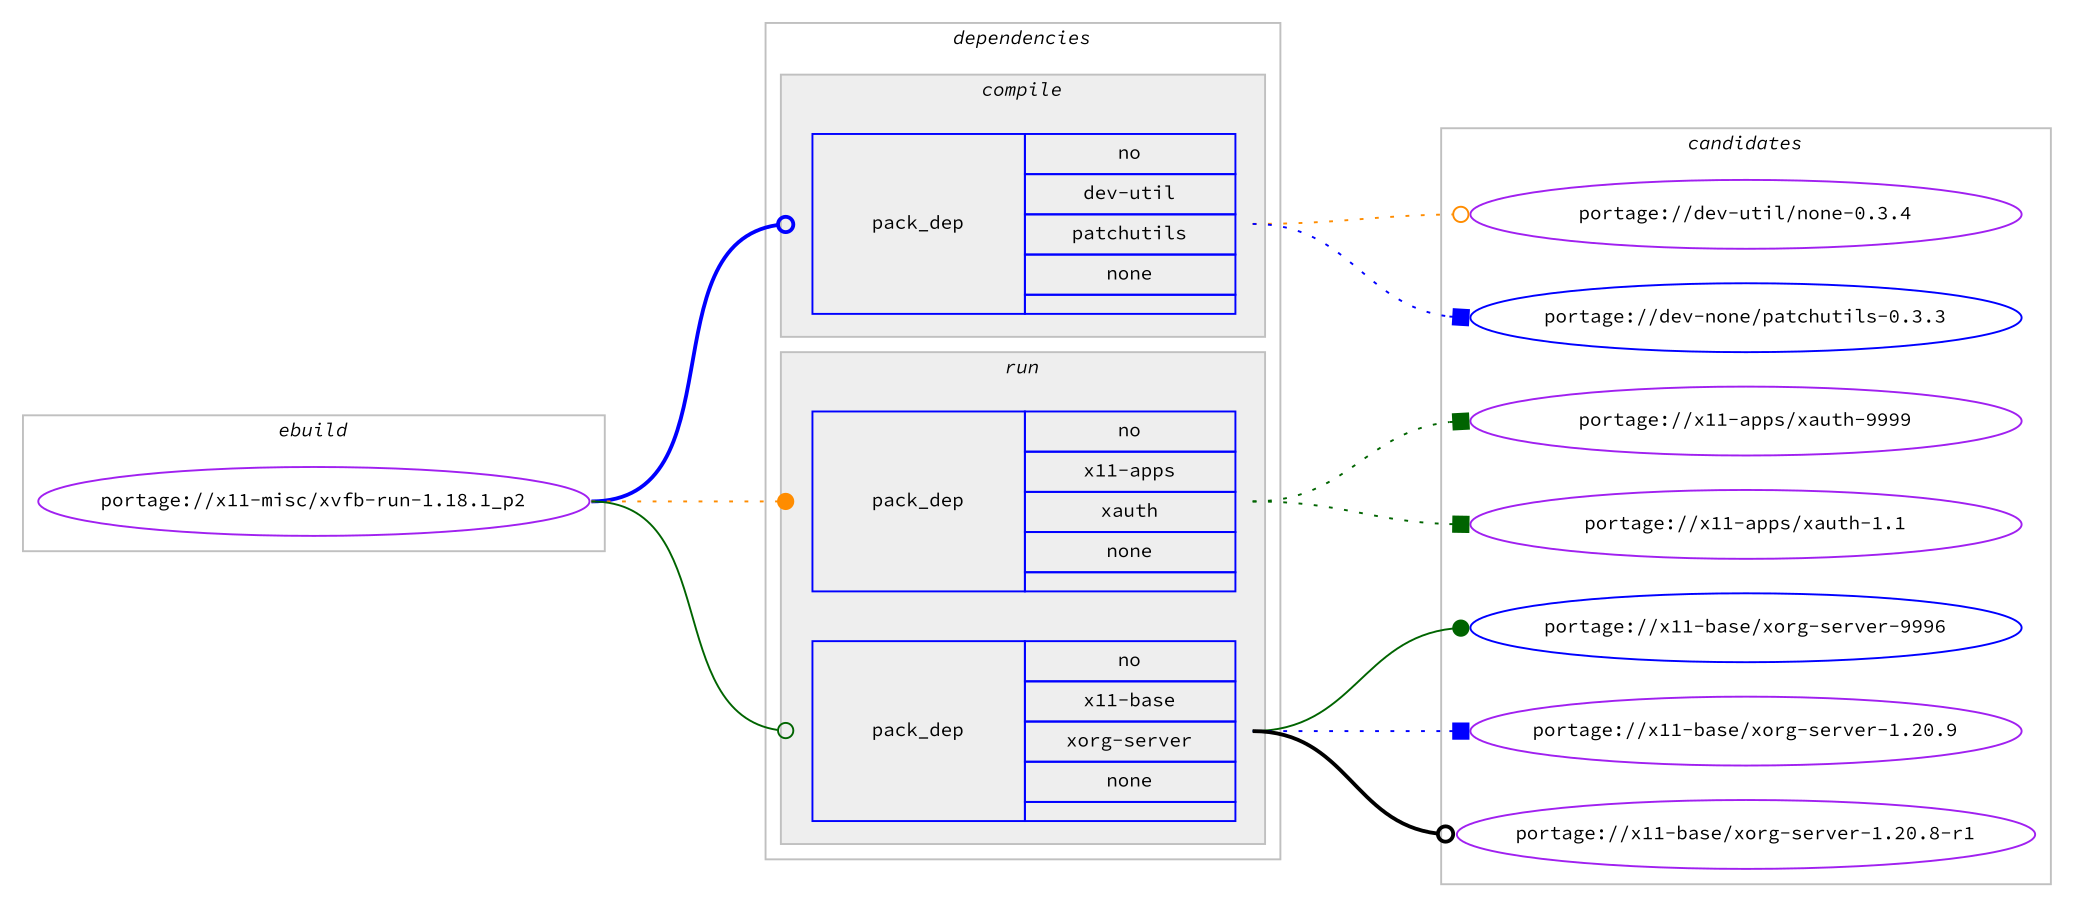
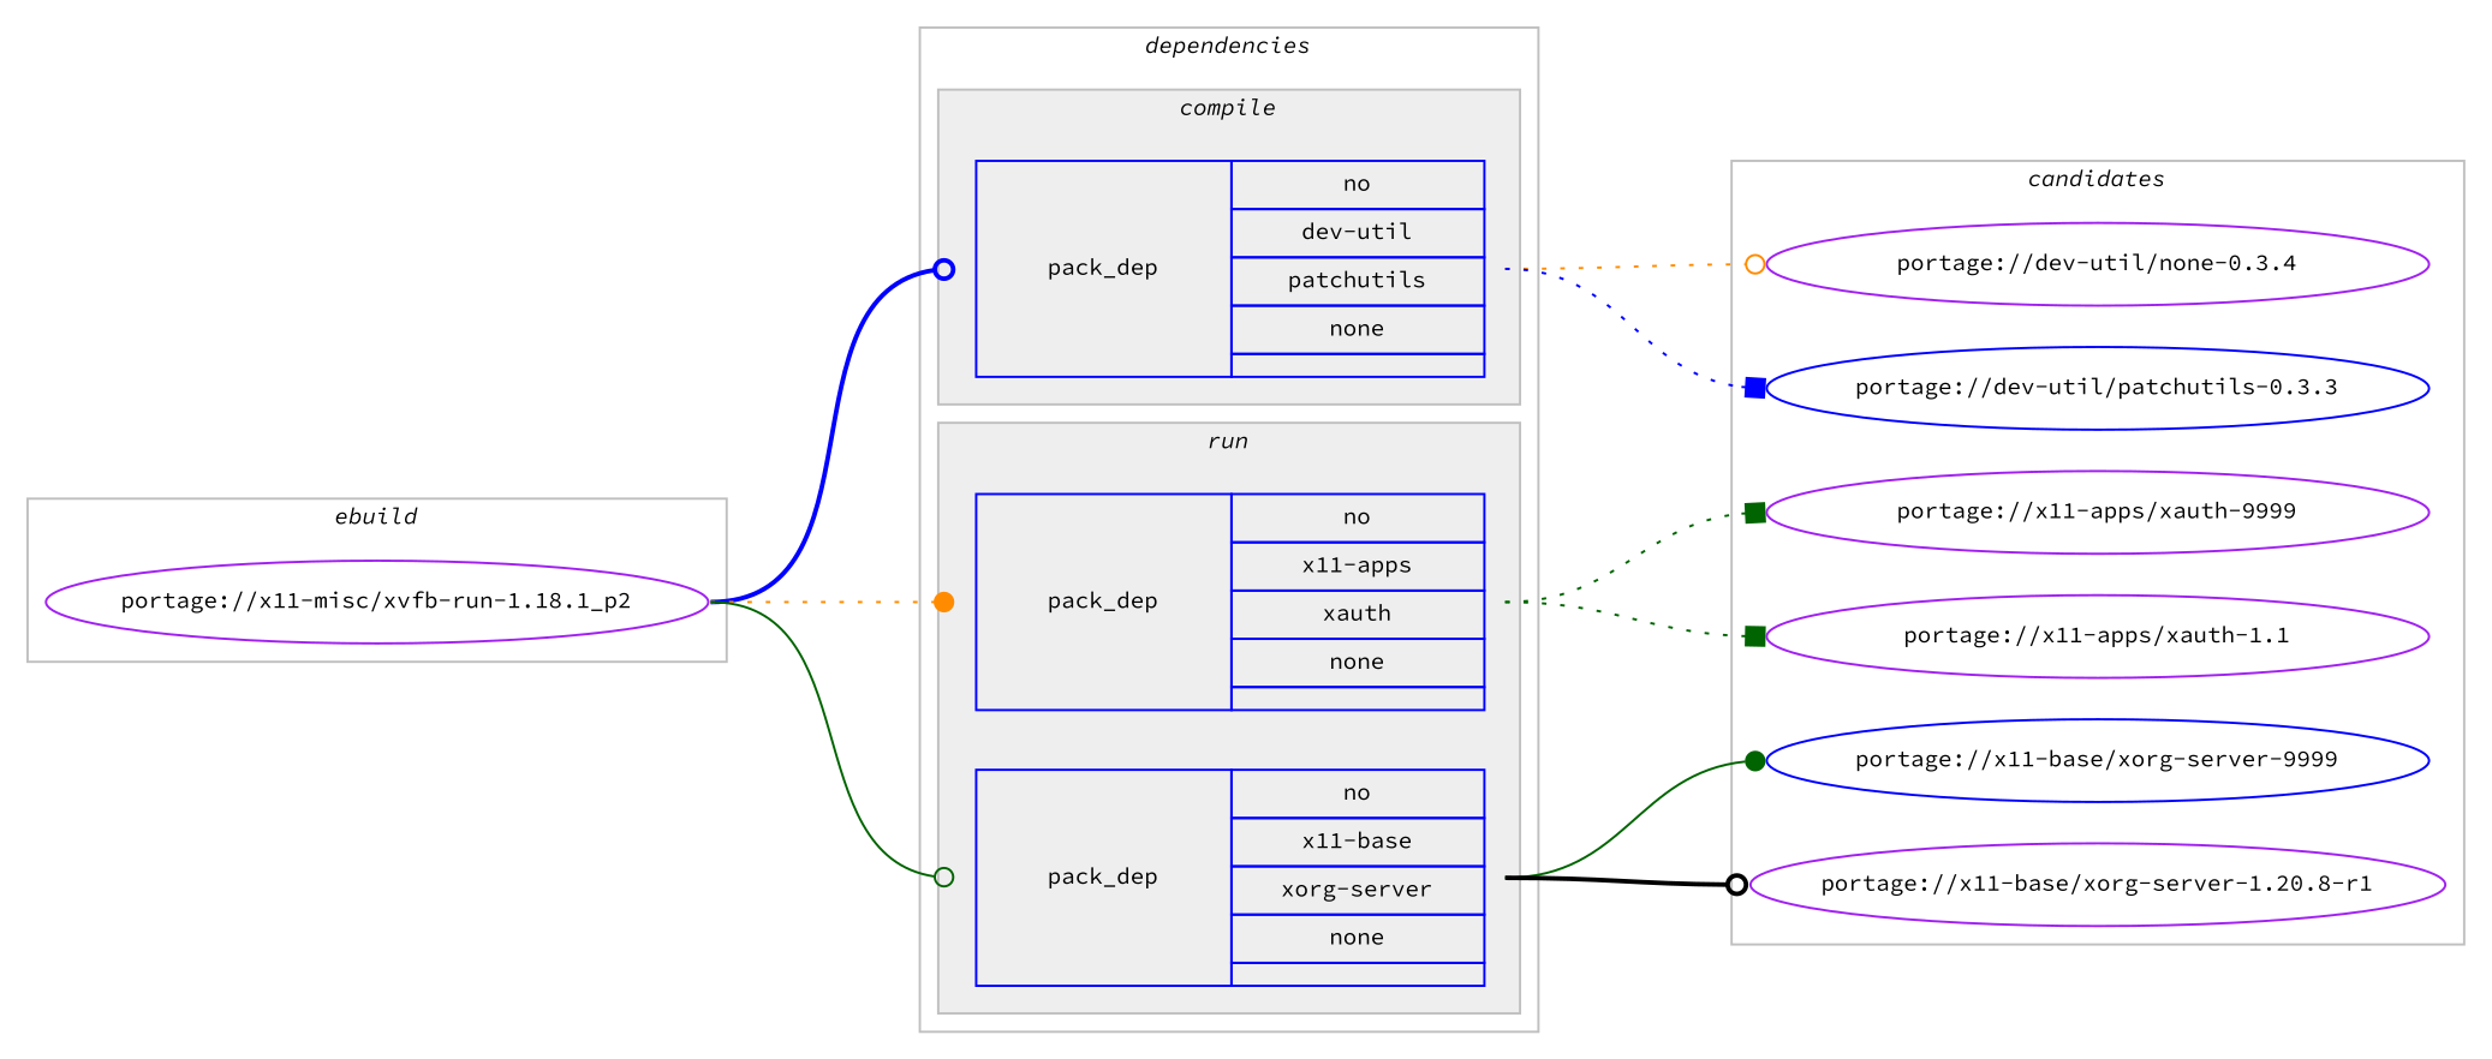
  digraph {
    compound=true
    concentrate=true
    fontname="Source Code Pro"
    fontsize=10
    newrank=true
    rankdir=LR
    ranksep=1.5
    node [color=purple fontname="Source Code Pro" fontsize=10]
    edge [arrowhead=odot color=darkgreen fontname="Source Code Pro" headport=w style=dotted tailport=e weight=100]
    n1 [label="portage://x11-misc/xvfb-run-1.18.1_p2" width=4]
    n2 [color=blue label=<<TABLE BORDER="0" CELLBORDER="1" CELLSPACING="0" CELLPADDING="4" WIDTH="220"><TR><TD ROWSPAN="6" CELLPADDING="30">pack_dep</TD></TR><TR><TD WIDTH="110">no</TD></TR><TR><TD>dev-util</TD></TR><TR><TD>patchutils</TD></TR><TR><TD>none</TD></TR><TR><TD></TD></TR></TABLE>> shape=none]
    n3 [color=blue label=<<TABLE BORDER="0" CELLBORDER="1" CELLSPACING="0" CELLPADDING="4" WIDTH="220"><TR><TD ROWSPAN="6" CELLPADDING="30">pack_dep</TD></TR><TR><TD WIDTH="110">no</TD></TR><TR><TD>x11-apps</TD></TR><TR><TD>xauth</TD></TR><TR><TD>none</TD></TR><TR><TD></TD></TR></TABLE>> shape=none]
    n4 [color=blue label=<<TABLE BORDER="0" CELLBORDER="1" CELLSPACING="0" CELLPADDING="4" WIDTH="220"><TR><TD ROWSPAN="6" CELLPADDING="30">pack_dep</TD></TR><TR><TD WIDTH="110">no</TD></TR><TR><TD>x11-base</TD></TR><TR><TD>xorg-server</TD></TR><TR><TD>none</TD></TR><TR><TD></TD></TR></TABLE>> shape=none]
    n5 [label="portage://dev-util/none-0.3.4" width=4]
-   n6 [color=blue label="portage://dev-none/patchutils-0.3.3" width=4]
+   n6 [color=blue label="portage://dev-util/patchutils-0.3.3" width=4]
    n7 [label="portage://x11-apps/xauth-9999" width=4]
    n8 [label="portage://x11-apps/xauth-1.1" width=4]
-   n9 [color=blue label="portage://x11-base/xorg-server-9996" width=4]
-   n10 [label="portage://x11-base/xorg-server-1.20.9" width=4]
+   n9 [color=blue label="portage://x11-base/xorg-server-9999" width=4]
    n11 [label="portage://x11-base/xorg-server-1.20.8-r1" width=4]
    subgraph cluster_1 {
      color=gray
      label=<<i>ebuild</i>>
      rank=same
      n1
    }
    subgraph cluster_2 {
      color=gray
      label=<<i>dependencies</i>>
      subgraph cluster_3 {
        color=gray
        fillcolor="#eeeeee"
        label=<<i>compile</i>>
        style=filled
        subgraph sub_4 {
          color=gray
          fillcolor="#eeeeee"
          label=<<i>compile</i>>
          style=filled
          n2
        }
      }
      subgraph cluster_5 {
        color=gray
        fillcolor="#eeeeee"
        label=<<i>compile and run</i>>
        style=filled
      }
      subgraph cluster_6 {
        color=gray
        fillcolor="#eeeeee"
        label=<<i>run</i>>
        style=filled
        subgraph sub_7 {
          color=gray
          fillcolor="#eeeeee"
          label=<<i>run</i>>
          style=filled
          n3
        }
        subgraph sub_8 {
          color=gray
          fillcolor="#eeeeee"
          label=<<i>run</i>>
          style=filled
          n4
        }
      }
    }
    subgraph cluster_9 {
      color=gray
      label=<<i>candidates</i>>
      rank=same
      subgraph sub_10 {
        color=black
        label=<<i>candidates</i>>
        nodesep=1
        rank=same
        n5
        n6
      }
      subgraph sub_11 {
        color=black
        label=<<i>candidates</i>>
        nodesep=1
        rank=same
        n7
        n8
      }
      subgraph sub_12 {
        color=black
        label=<<i>candidates</i>>
        nodesep=1
        rank=same
        n9
-       n10
        n11
      }
    }
    n1 -> n2 [color=blue style=bold weight=20]
    n1 -> n3 [arrowhead=dot color=darkorange weight=20]
    n1 -> n4 [style=solid weight=20]
    n2 -> n5 [color=darkorange]
    n2 -> n6 [arrowhead=box color=blue]
    n3 -> n7 [arrowhead=box]
    n3 -> n8 [arrowhead=box]
    n4 -> n9 [arrowhead=dot style=solid]
-   n4 -> n10 [arrowhead=box color=blue]
    n4 -> n11 [color=black style=bold]
  }
